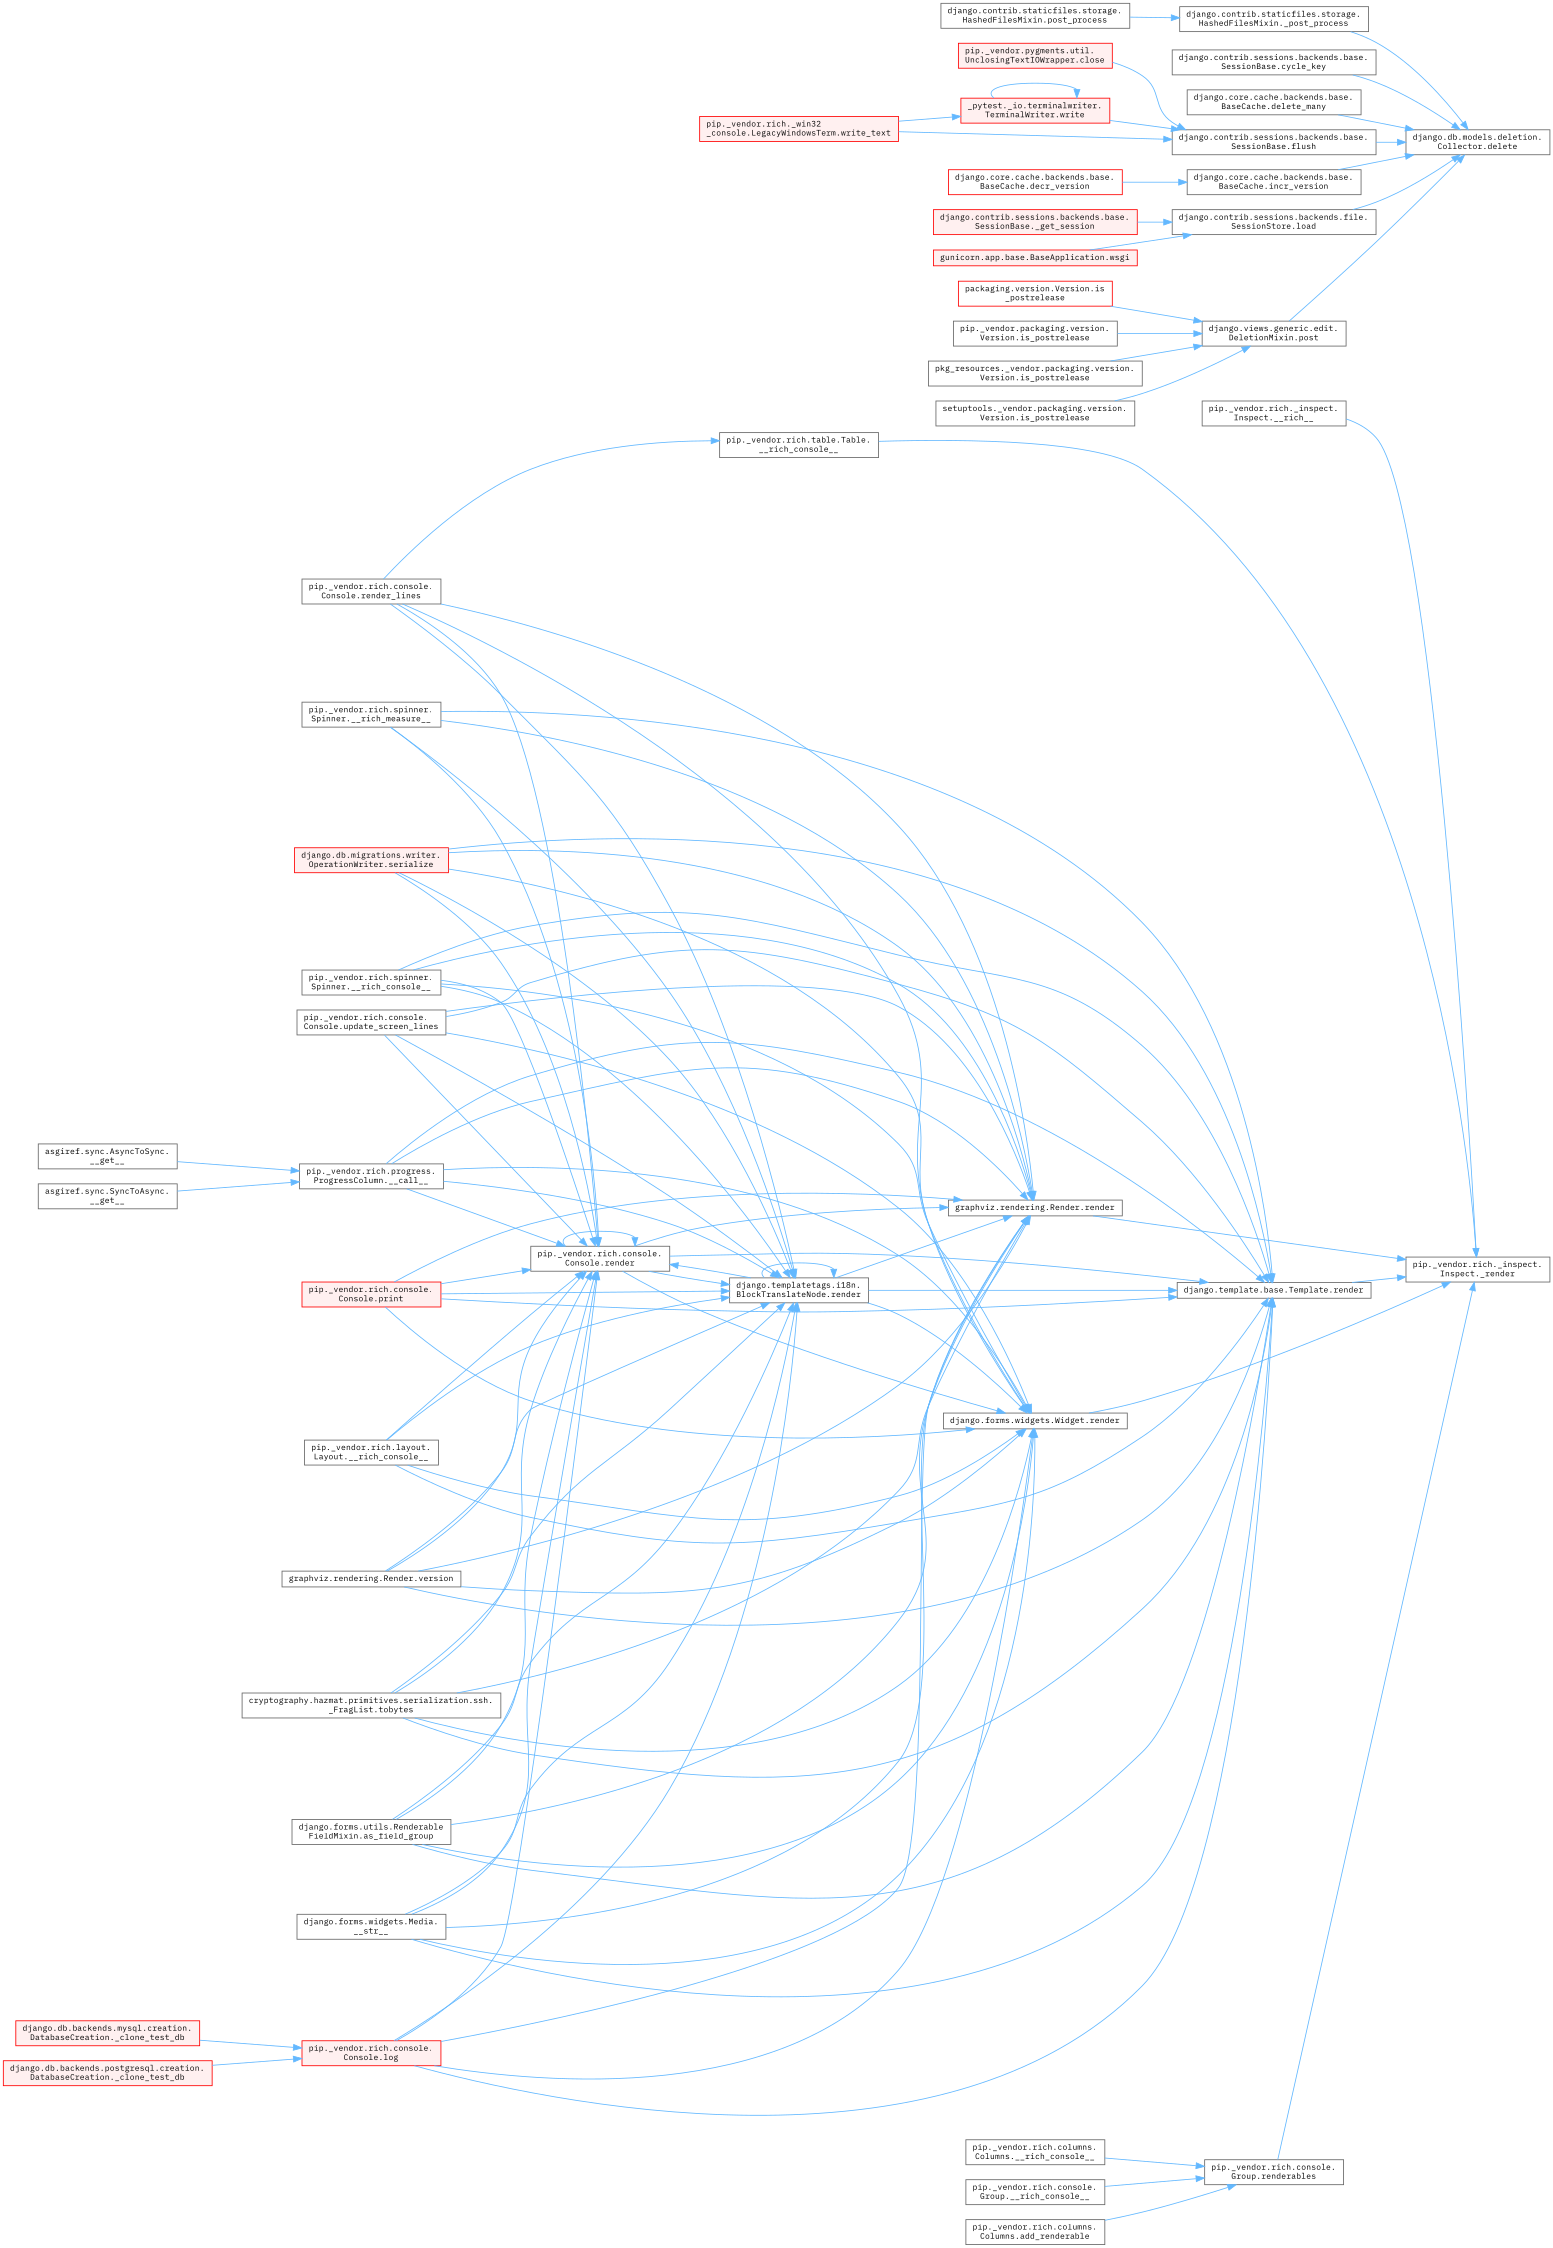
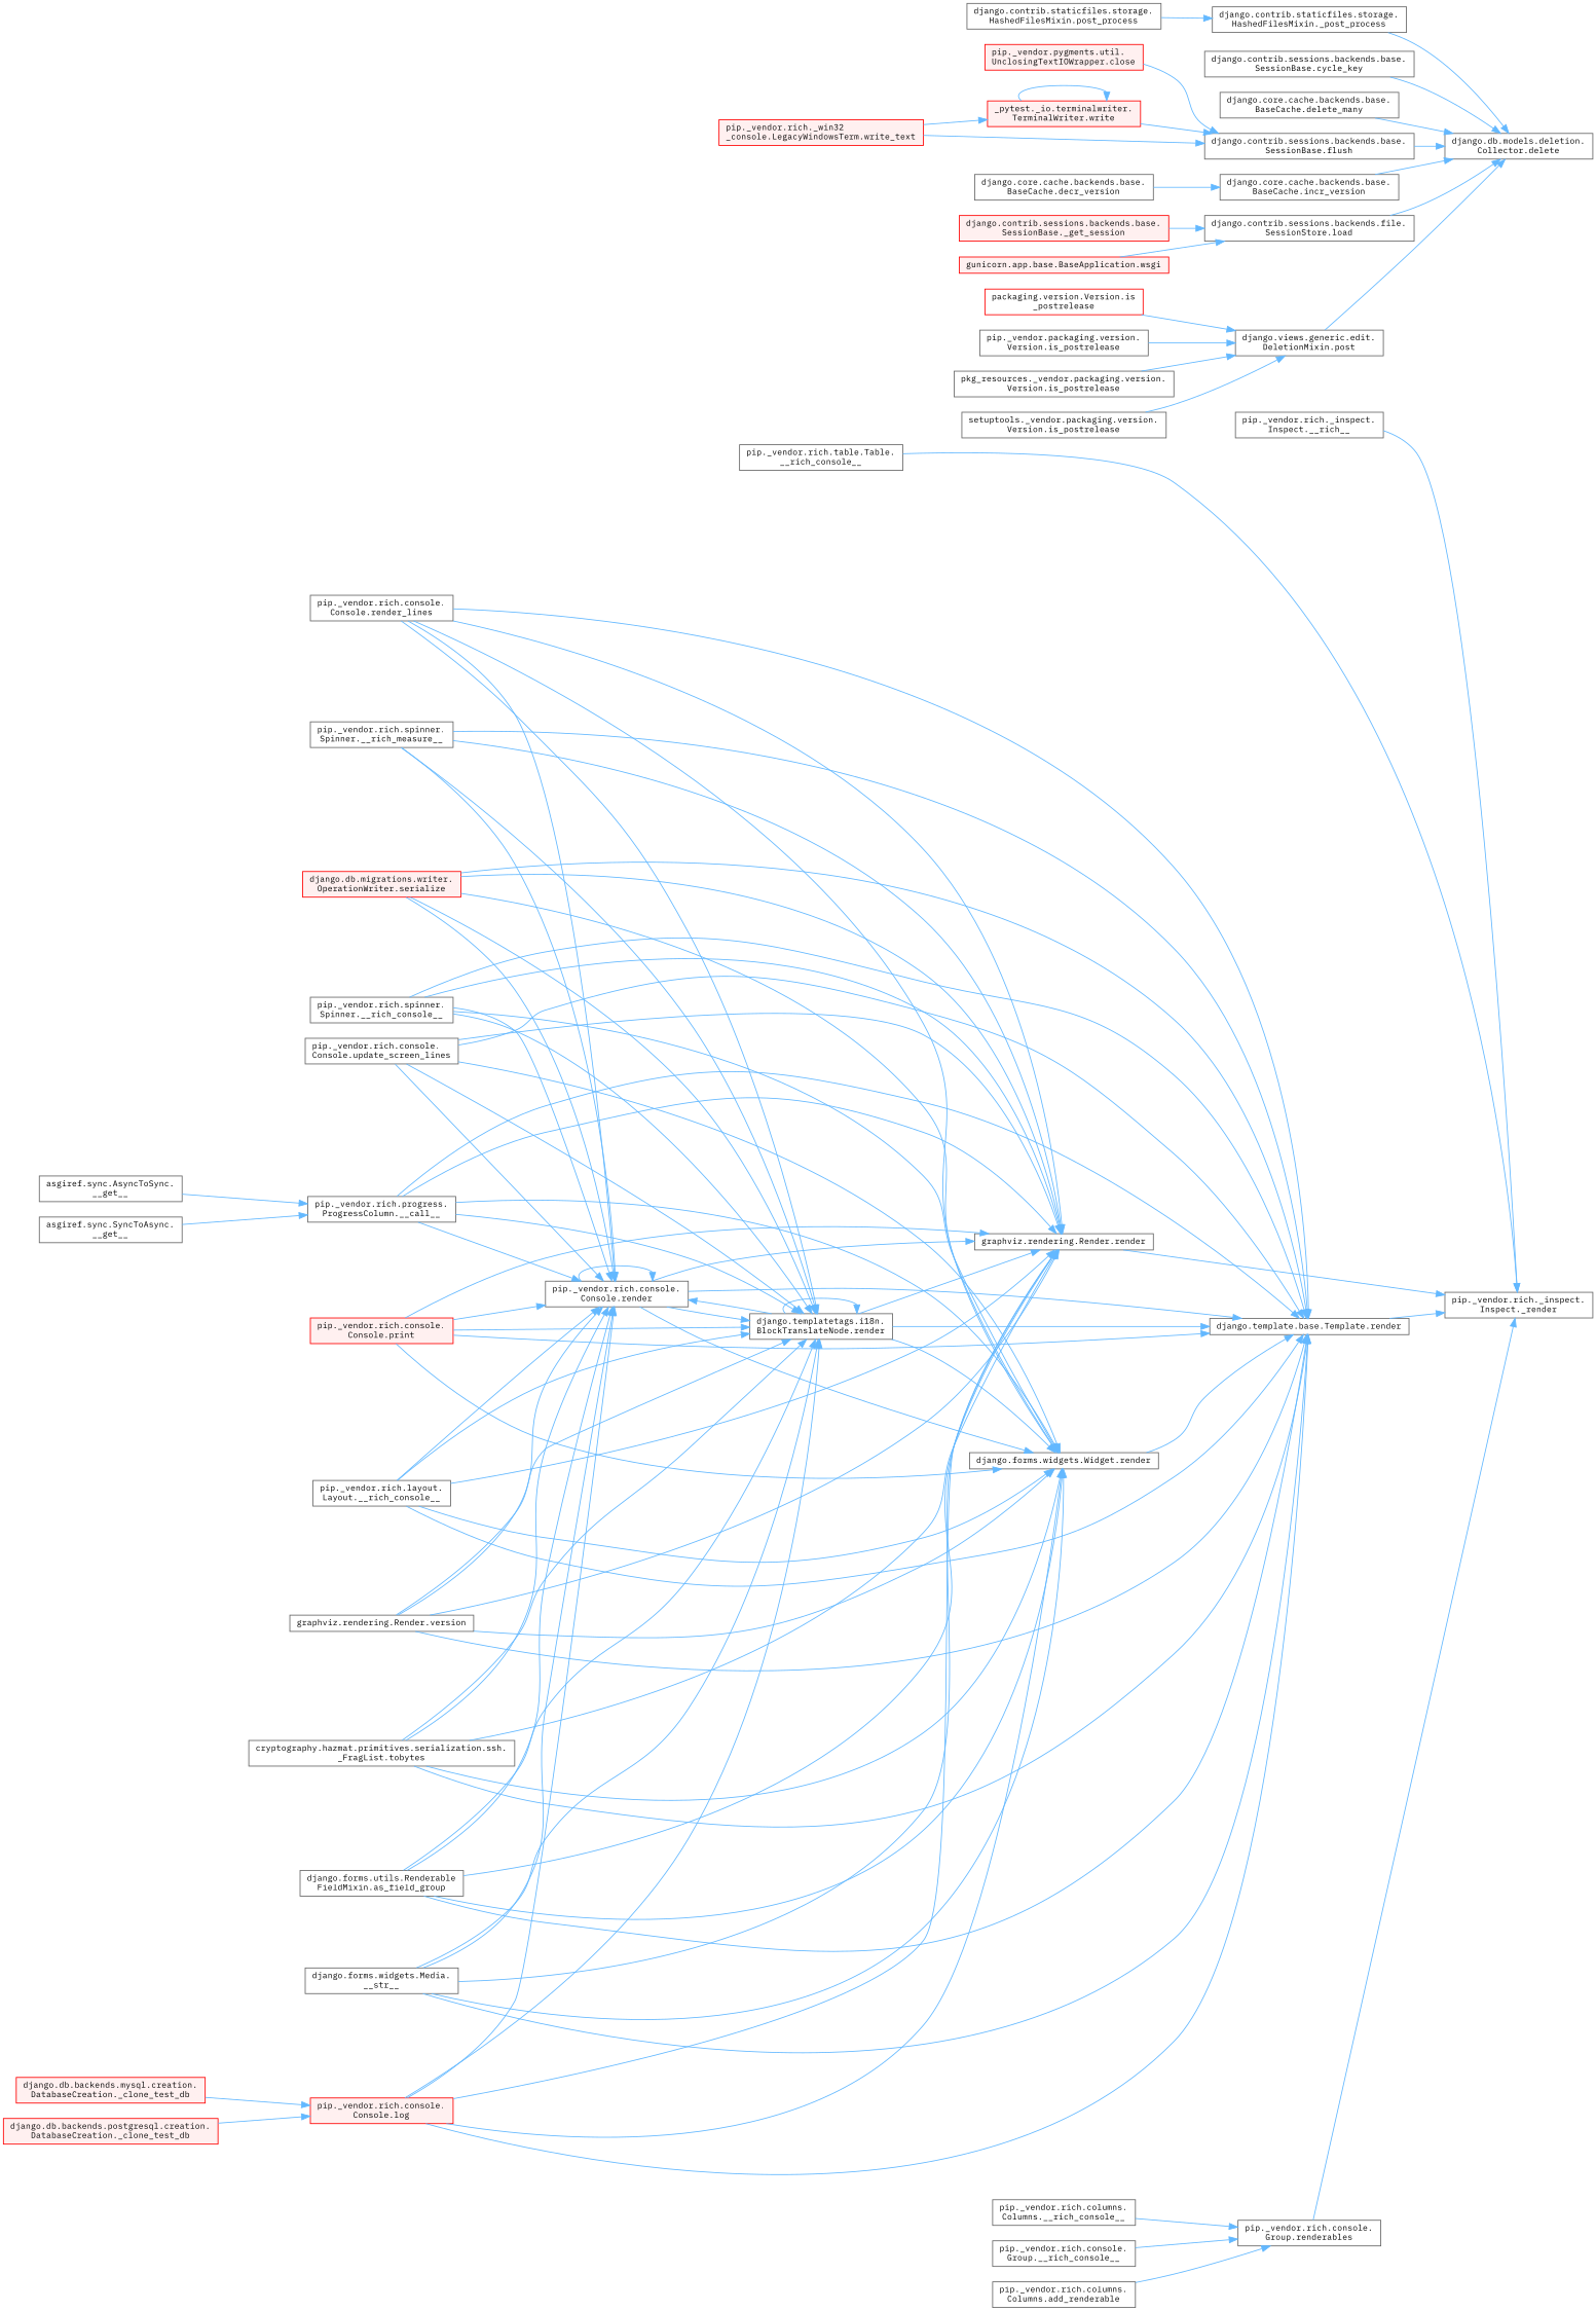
  digraph {
    fontname="IBM Plex Mono"
    rankdir=RL
    node [color=grey40 fillcolor=white fontname="IBM Plex Mono" fontsize=10 shape=box style=filled]
    edge [color=steelblue1 dir=back fontname="IBM Plex Mono" fontsize=10 labelfontname=Helvetica labelfontsize=10 style=solid]
    n1 [height=0.2 label="pip._vendor.rich._inspect.\lInspect._render" width=0.4]
    n2 [height=0.2 label="pip._vendor.rich._inspect.\lInspect.__rich__" width=0.4]
    n3 [height=0.2 label="pip._vendor.rich.table.Table.\l__rich_console__" width=0.4]
    n4 [height=0.2 label="django.forms.widgets.Widget.render" width=0.4]
    n5 [height=0.2 label="django.template.base.Template.render" width=0.4]
    n6 [height=0.2 label="graphviz.rendering.Render.render" width=0.4]
    n7 [height=0.2 label="pip._vendor.rich.console.\lGroup.renderables" width=0.4]
    n8 [height=0.2 label="django.db.models.deletion.\lCollector.delete" width=0.4]
    n9 [height=0.2 label="django.contrib.staticfiles.storage.\lHashedFilesMixin._post_process" width=0.4]
    n10 [height=0.2 label="django.contrib.sessions.backends.base.\lSessionBase.cycle_key" width=0.4]
    n11 [height=0.2 label="django.core.cache.backends.base.\lBaseCache.delete_many" width=0.4]
    n12 [height=0.2 label="django.contrib.sessions.backends.base.\lSessionBase.flush" width=0.4]
    n13 [height=0.2 label="django.core.cache.backends.base.\lBaseCache.incr_version" width=0.4]
    n14 [height=0.2 label="django.contrib.sessions.backends.file.\lSessionStore.load" width=0.4]
    n15 [height=0.2 label="django.views.generic.edit.\lDeletionMixin.post" width=0.4]
    n16 [height=0.2 label="pip._vendor.rich.progress.\lProgressColumn.__call__" width=0.4]
    n17 [height=0.2 label="pip._vendor.rich.layout.\lLayout.__rich_console__" width=0.4]
    n18 [height=0.2 label="pip._vendor.rich.spinner.\lSpinner.__rich_console__" width=0.4]
    n19 [height=0.2 label="django.forms.widgets.Media.\l__str__" width=0.4]
    n20 [height=0.2 label="django.forms.utils.Renderable\lFieldMixin.as_field_group" width=0.4]
    n21 [color=red fillcolor="#FFF0F0" height=0.2 label="pip._vendor.rich.console.\lConsole.log" width=0.4]
    n22 [color=red fillcolor="#FFF0F0" height=0.2 label="pip._vendor.rich.console.\lConsole.print" width=0.4]
    n23 [height=0.2 label="django.templatetags.i18n.\lBlockTranslateNode.render" width=0.4]
    n24 [height=0.2 label="pip._vendor.rich.console.\lConsole.render" width=0.4]
    n25 [height=0.2 label="pip._vendor.rich.console.\lConsole.render_lines" width=0.4]
    n26 [color=red fillcolor="#FFF0F0" height=0.2 label="django.db.migrations.writer.\lOperationWriter.serialize" width=0.4]
    n27 [height=0.2 label="cryptography.hazmat.primitives.serialization.ssh.\l_FragList.tobytes" width=0.4]
    n28 [height=0.2 label="pip._vendor.rich.console.\lConsole.update_screen_lines" width=0.4]
    n29 [height=0.2 label="graphviz.rendering.Render.version" width=0.4]
    n30 [height=0.2 label="pip._vendor.rich.spinner.\lSpinner.__rich_measure__" width=0.4]
    n31 [height=0.2 label="pip._vendor.rich.columns.\lColumns.__rich_console__" width=0.4]
    n32 [height=0.2 label="pip._vendor.rich.console.\lGroup.__rich_console__" width=0.4]
    n33 [height=0.2 label="pip._vendor.rich.columns.\lColumns.add_renderable" width=0.4]
    n34 [height=0.2 label="asgiref.sync.AsyncToSync.\l__get__" width=0.4]
    n35 [height=0.2 label="asgiref.sync.SyncToAsync.\l__get__" width=0.4]
    n36 [color=red fillcolor="#FFF0F0" height=0.2 label="django.db.backends.mysql.creation.\lDatabaseCreation._clone_test_db" width=0.4]
    n37 [color=red fillcolor="#FFF0F0" height=0.2 label="django.db.backends.postgresql.creation.\lDatabaseCreation._clone_test_db" width=0.4]
    n38 [height=0.2 label="django.contrib.staticfiles.storage.\lHashedFilesMixin.post_process" width=0.4]
    n39 [color=red fillcolor="#FFF0F0" height=0.2 label="pip._vendor.pygments.util.\lUnclosingTextIOWrapper.close" width=0.4]
    n40 [color=red fillcolor="#FFF0F0" height=0.2 label="_pytest._io.terminalwriter.\lTerminalWriter.write" width=0.4]
    n41 [color=red fillcolor="#FFF0F0" height=0.2 label="pip._vendor.rich._win32\l_console.LegacyWindowsTerm.write_text" width=0.4]
-   n42 [color=red height=0.2 label="django.core.cache.backends.base.\lBaseCache.decr_version" width=0.4]
+   n42 [height=0.2 label="django.core.cache.backends.base.\lBaseCache.decr_version" width=0.4]
    n43 [color=red fillcolor="#FFF0F0" height=0.2 label="django.contrib.sessions.backends.base.\lSessionBase._get_session" width=0.4]
    n44 [color=red fillcolor="#FFF0F0" height=0.2 label="gunicorn.app.base.BaseApplication.wsgi" width=0.4]
    n45 [color=red height=0.2 label="packaging.version.Version.is\l_postrelease" width=0.4]
    n46 [height=0.2 label="pip._vendor.packaging.version.\lVersion.is_postrelease" width=0.4]
    n47 [height=0.2 label="pkg_resources._vendor.packaging.version.\lVersion.is_postrelease" width=0.4]
    n48 [height=0.2 label="setuptools._vendor.packaging.version.\lVersion.is_postrelease" width=0.4]
    n1 -> n2
    n1 -> n3
-   n1 -> n4
+   n5 -> n4
    n1 -> n5
    n1 -> n6
    n1 -> n7
    n4 -> n16
    n4 -> n17
    n4 -> n18
    n4 -> n19
    n4 -> n20
    n4 -> n21
    n4 -> n22
    n4 -> n23
    n4 -> n24
    n4 -> n25
    n4 -> n26
    n4 -> n27
    n4 -> n28
    n4 -> n29
    n5 -> n16
    n5 -> n17
    n5 -> n18
    n5 -> n19
    n5 -> n20
    n5 -> n21
    n5 -> n22
    n5 -> n23
    n5 -> n24
-   n3 -> n25
+   n5 -> n25
    n5 -> n26
    n5 -> n27
    n5 -> n28
    n5 -> n29
    n5 -> n30
    n6 -> n16
+   n6 -> n17
    n6 -> n18
    n6 -> n19
    n6 -> n20
    n6 -> n21
    n6 -> n22
    n6 -> n23
    n6 -> n24
    n6 -> n25
    n6 -> n26
    n6 -> n27
    n6 -> n28
    n6 -> n29
    n6 -> n30
    n7 -> n31
    n7 -> n32
    n7 -> n33
    n8 -> n9
    n8 -> n10
    n8 -> n11
    n8 -> n12
    n8 -> n13
    n8 -> n14
    n8 -> n15
    n9 -> n38
    n12 -> n39
    n12 -> n40
    n12 -> n41
    n13 -> n42
    n14 -> n43
    n14 -> n44
    n15 -> n45
    n15 -> n46
    n15 -> n47
    n15 -> n48
    n16 -> n34
    n16 -> n35
    n21 -> n36
    n21 -> n37
    n23 -> n16
    n23 -> n17
    n23 -> n18
    n23 -> n19
    n23 -> n20
    n23 -> n21
    n23 -> n22
    n23 -> n23
    n23 -> n24
    n23 -> n25
    n23 -> n26
    n23 -> n27
    n23 -> n28
    n23 -> n29
    n23 -> n30
    n24 -> n16
    n24 -> n17
    n24 -> n18
    n24 -> n19
    n24 -> n20
    n24 -> n21
    n24 -> n22
    n24 -> n23
    n24 -> n24
    n24 -> n25
    n24 -> n26
    n24 -> n27
    n24 -> n28
    n24 -> n29
    n24 -> n30
    n40 -> n40
    n40 -> n41
  }
